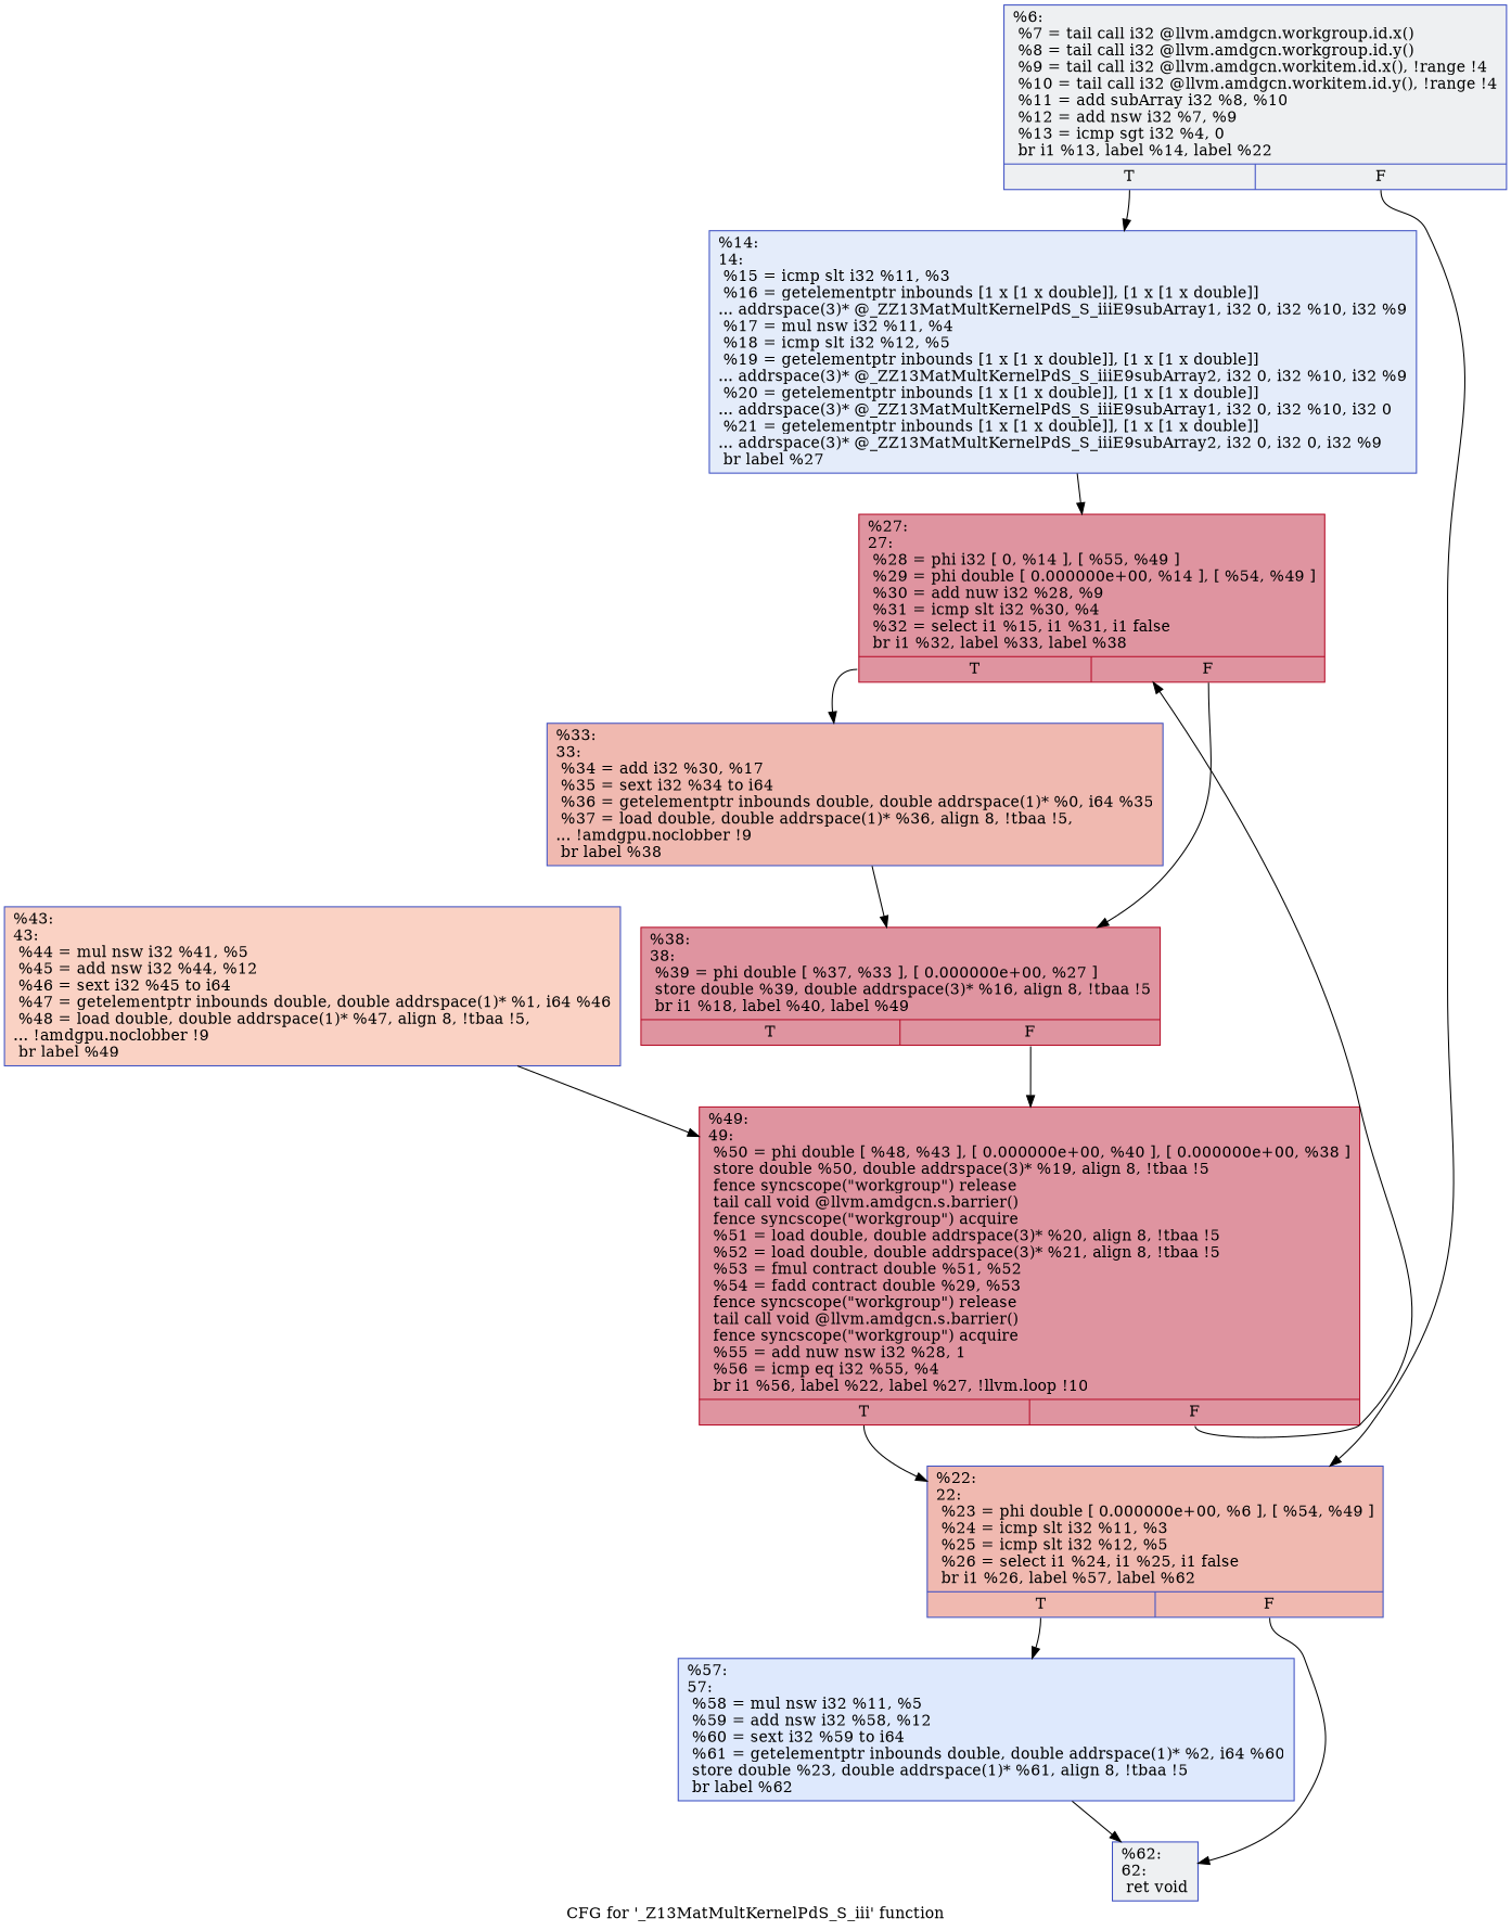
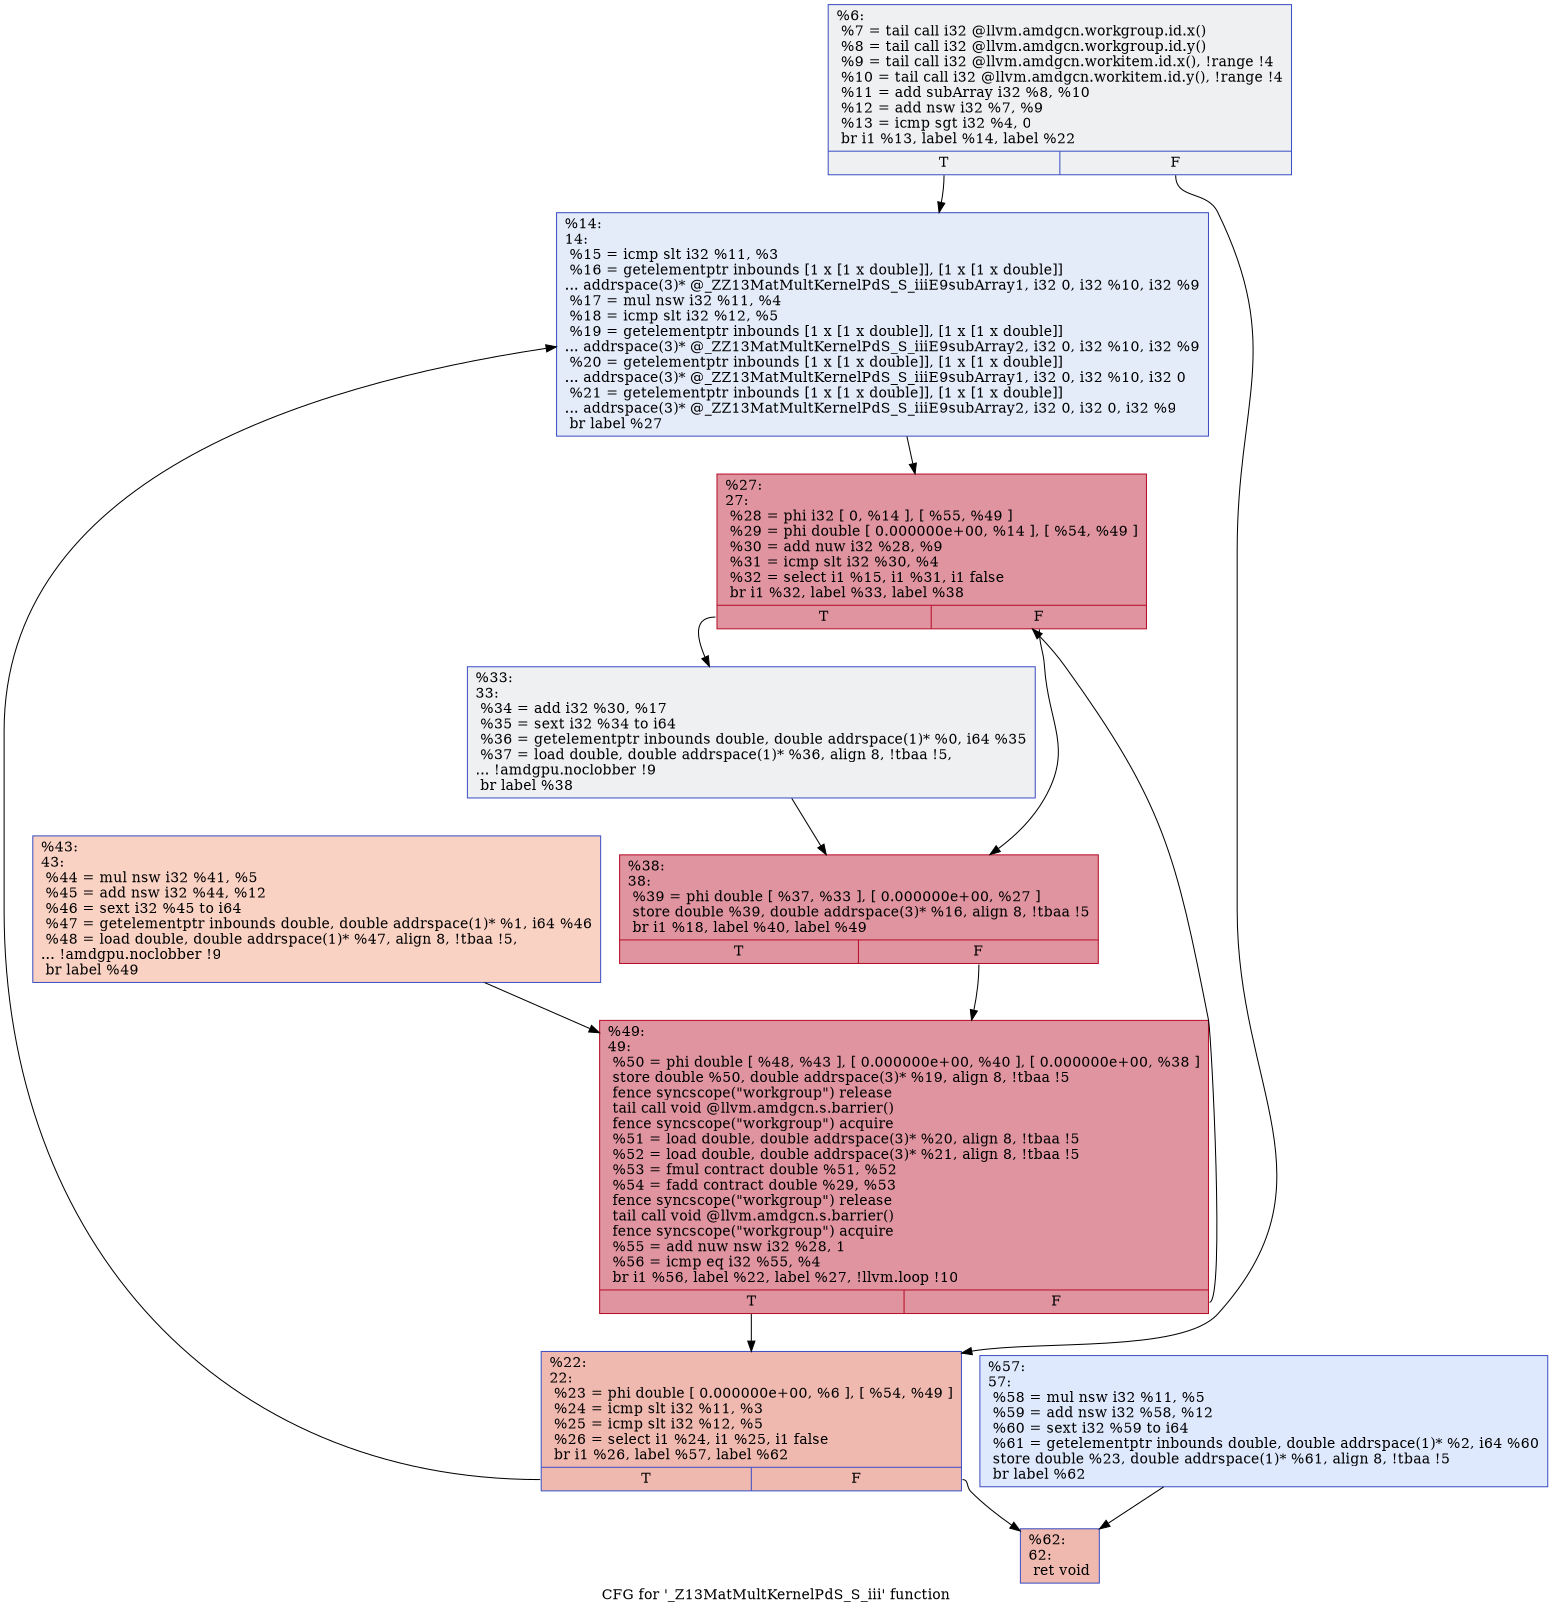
  digraph {
    label="CFG for '_Z13MatMultKernelPdS_S_iii' function"
    node [color="#3d50c3ff" fillcolor="#b70d2870" shape=record style=filled]
    edge [tailport=s0]
    n1 [fillcolor="#d9dce170" label="{%6:\l  %7 = tail call i32 @llvm.amdgcn.workgroup.id.x()\l  %8 = tail call i32 @llvm.amdgcn.workgroup.id.y()\l  %9 = tail call i32 @llvm.amdgcn.workitem.id.x(), !range !4\l  %10 = tail call i32 @llvm.amdgcn.workitem.id.y(), !range !4\l  %11 = add subArray i32 %8, %10\l  %12 = add nsw i32 %7, %9\l  %13 = icmp sgt i32 %4, 0\l  br i1 %13, label %14, label %22\l|{<s0>T|<s1>F}}"]
    n2 [fillcolor="#c1d4f470" label="{%14:\l14:                                               \l  %15 = icmp slt i32 %11, %3\l  %16 = getelementptr inbounds [1 x [1 x double]], [1 x [1 x double]]\l... addrspace(3)* @_ZZ13MatMultKernelPdS_S_iiiE9subArray1, i32 0, i32 %10, i32 %9\l  %17 = mul nsw i32 %11, %4\l  %18 = icmp slt i32 %12, %5\l  %19 = getelementptr inbounds [1 x [1 x double]], [1 x [1 x double]]\l... addrspace(3)* @_ZZ13MatMultKernelPdS_S_iiiE9subArray2, i32 0, i32 %10, i32 %9\l  %20 = getelementptr inbounds [1 x [1 x double]], [1 x [1 x double]]\l... addrspace(3)* @_ZZ13MatMultKernelPdS_S_iiiE9subArray1, i32 0, i32 %10, i32 0\l  %21 = getelementptr inbounds [1 x [1 x double]], [1 x [1 x double]]\l... addrspace(3)* @_ZZ13MatMultKernelPdS_S_iiiE9subArray2, i32 0, i32 0, i32 %9\l  br label %27\l}"]
    n3 [fillcolor="#de614d70" label="{%22:\l22:                                               \l  %23 = phi double [ 0.000000e+00, %6 ], [ %54, %49 ]\l  %24 = icmp slt i32 %11, %3\l  %25 = icmp slt i32 %12, %5\l  %26 = select i1 %24, i1 %25, i1 false\l  br i1 %26, label %57, label %62\l|{<s0>T|<s1>F}}"]
    n4 [color="#b70d28ff" label="{%27:\l27:                                               \l  %28 = phi i32 [ 0, %14 ], [ %55, %49 ]\l  %29 = phi double [ 0.000000e+00, %14 ], [ %54, %49 ]\l  %30 = add nuw i32 %28, %9\l  %31 = icmp slt i32 %30, %4\l  %32 = select i1 %15, i1 %31, i1 false\l  br i1 %32, label %33, label %38\l|{<s0>T|<s1>F}}"]
    n5 [fillcolor="#b5cdfa70" label="{%57:\l57:                                               \l  %58 = mul nsw i32 %11, %5\l  %59 = add nsw i32 %58, %12\l  %60 = sext i32 %59 to i64\l  %61 = getelementptr inbounds double, double addrspace(1)* %2, i64 %60\l  store double %23, double addrspace(1)* %61, align 8, !tbaa !5\l  br label %62\l}"]
-   n6 [fillcolor="#d9dce170" label="{%62:\l62:                                               \l  ret void\l}"]
-   n7 [fillcolor="#de614d70" label="{%33:\l33:                                               \l  %34 = add i32 %30, %17\l  %35 = sext i32 %34 to i64\l  %36 = getelementptr inbounds double, double addrspace(1)* %0, i64 %35\l  %37 = load double, double addrspace(1)* %36, align 8, !tbaa !5,\l... !amdgpu.noclobber !9\l  br label %38\l}"]
+   n6 [fillcolor="#de614d70" label="{%62:\l62:                                               \l  ret void\l}"]
+   n7 [fillcolor="#d9dce170" label="{%33:\l33:                                               \l  %34 = add i32 %30, %17\l  %35 = sext i32 %34 to i64\l  %36 = getelementptr inbounds double, double addrspace(1)* %0, i64 %35\l  %37 = load double, double addrspace(1)* %36, align 8, !tbaa !5,\l... !amdgpu.noclobber !9\l  br label %38\l}"]
    n8 [color="#b70d28ff" label="{%38:\l38:                                               \l  %39 = phi double [ %37, %33 ], [ 0.000000e+00, %27 ]\l  store double %39, double addrspace(3)* %16, align 8, !tbaa !5\l  br i1 %18, label %40, label %49\l|{<s0>T|<s1>F}}"]
    n9 [color="#b70d28ff" label="{%49:\l49:                                               \l  %50 = phi double [ %48, %43 ], [ 0.000000e+00, %40 ], [ 0.000000e+00, %38 ]\l  store double %50, double addrspace(3)* %19, align 8, !tbaa !5\l  fence syncscope(\"workgroup\") release\l  tail call void @llvm.amdgcn.s.barrier()\l  fence syncscope(\"workgroup\") acquire\l  %51 = load double, double addrspace(3)* %20, align 8, !tbaa !5\l  %52 = load double, double addrspace(3)* %21, align 8, !tbaa !5\l  %53 = fmul contract double %51, %52\l  %54 = fadd contract double %29, %53\l  fence syncscope(\"workgroup\") release\l  tail call void @llvm.amdgcn.s.barrier()\l  fence syncscope(\"workgroup\") acquire\l  %55 = add nuw nsw i32 %28, 1\l  %56 = icmp eq i32 %55, %4\l  br i1 %56, label %22, label %27, !llvm.loop !10\l|{<s0>T|<s1>F}}"]
    n10 [fillcolor="#f4987a70" label="{%43:\l43:                                               \l  %44 = mul nsw i32 %41, %5\l  %45 = add nsw i32 %44, %12\l  %46 = sext i32 %45 to i64\l  %47 = getelementptr inbounds double, double addrspace(1)* %1, i64 %46\l  %48 = load double, double addrspace(1)* %47, align 8, !tbaa !5,\l... !amdgpu.noclobber !9\l  br label %49\l}"]
    n1 -> n2
    n1 -> n3 [tailport=s1]
    n2 -> n4
-   n3 -> n5
+   n3 -> n2
    n3 -> n6 [tailport=s1]
    n4 -> n7
    n4 -> n8 [tailport=s1]
    n5 -> n6
    n7 -> n8
    n8 -> n9 [tailport=s1]
    n9 -> n3
    n9 -> n4 [tailport=s1]
    n10 -> n9
  }
